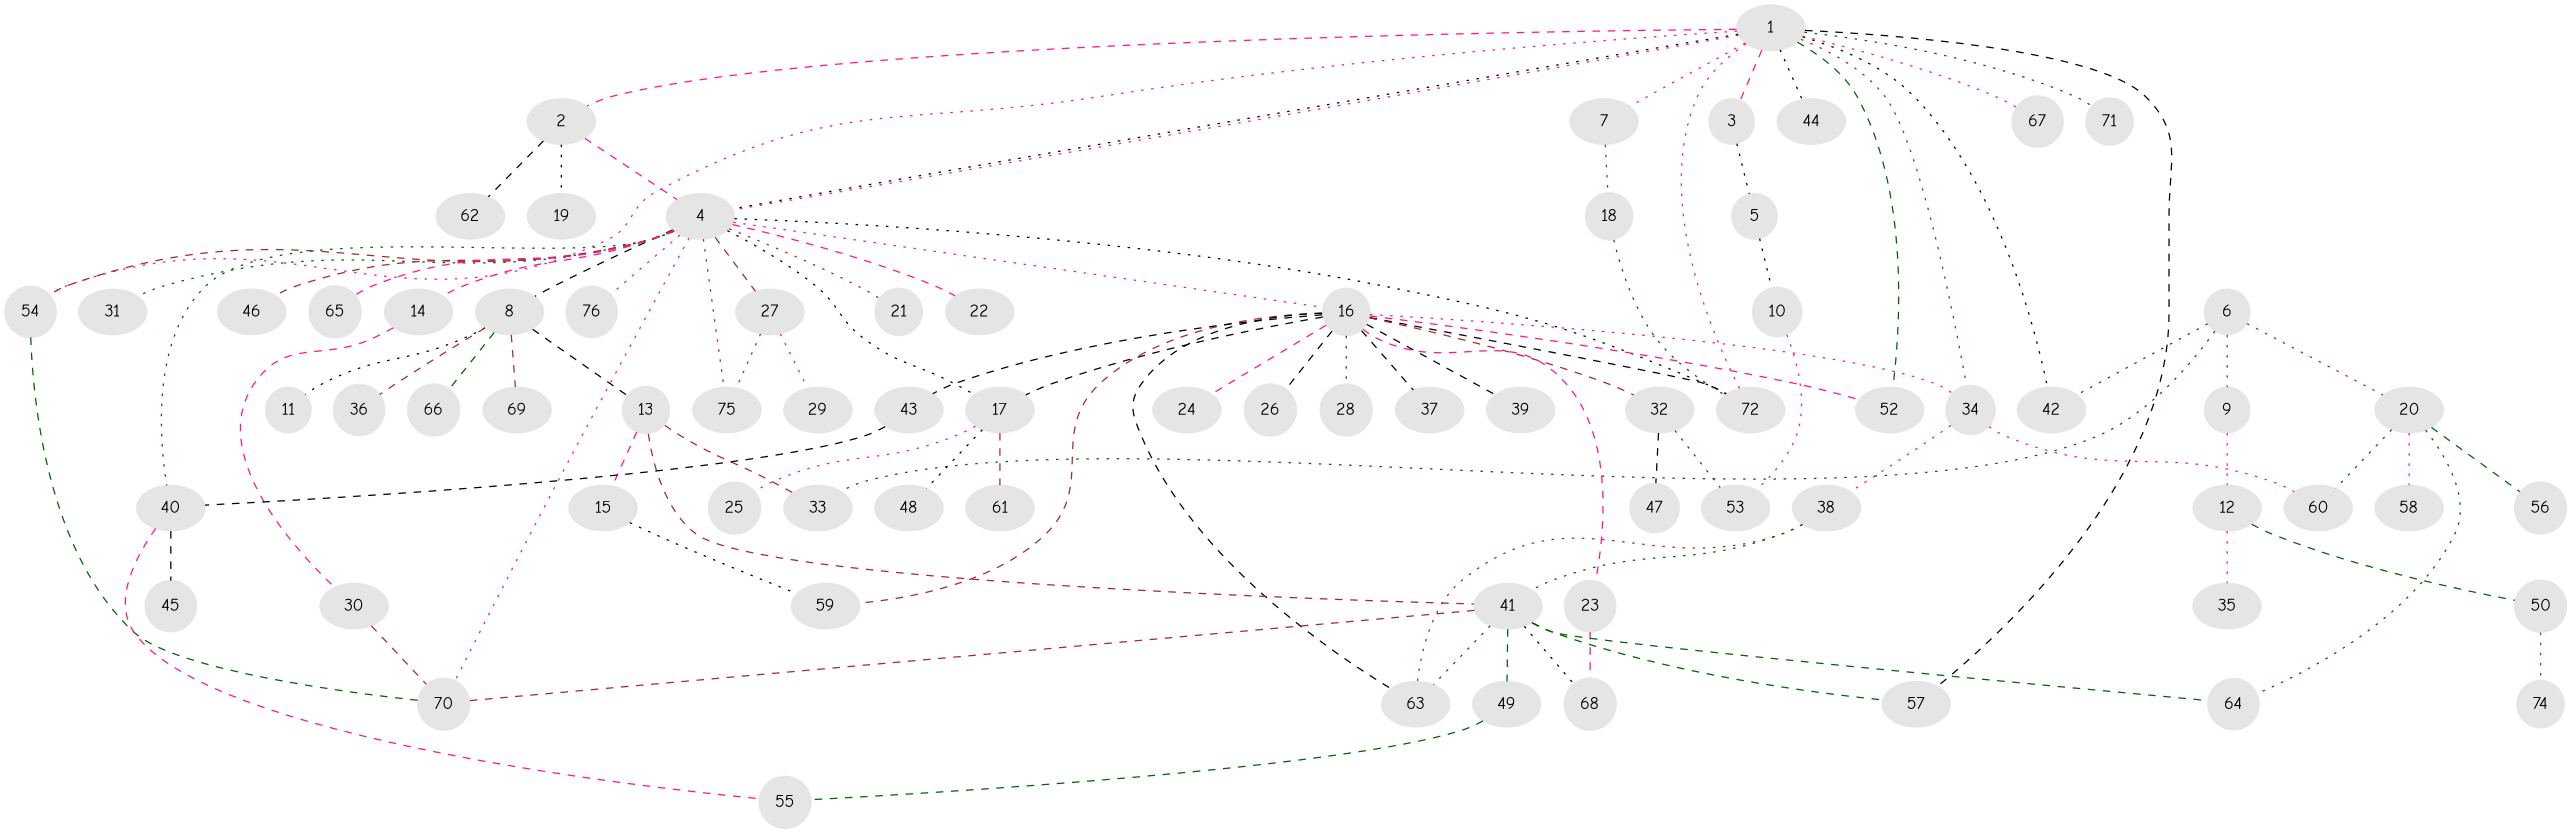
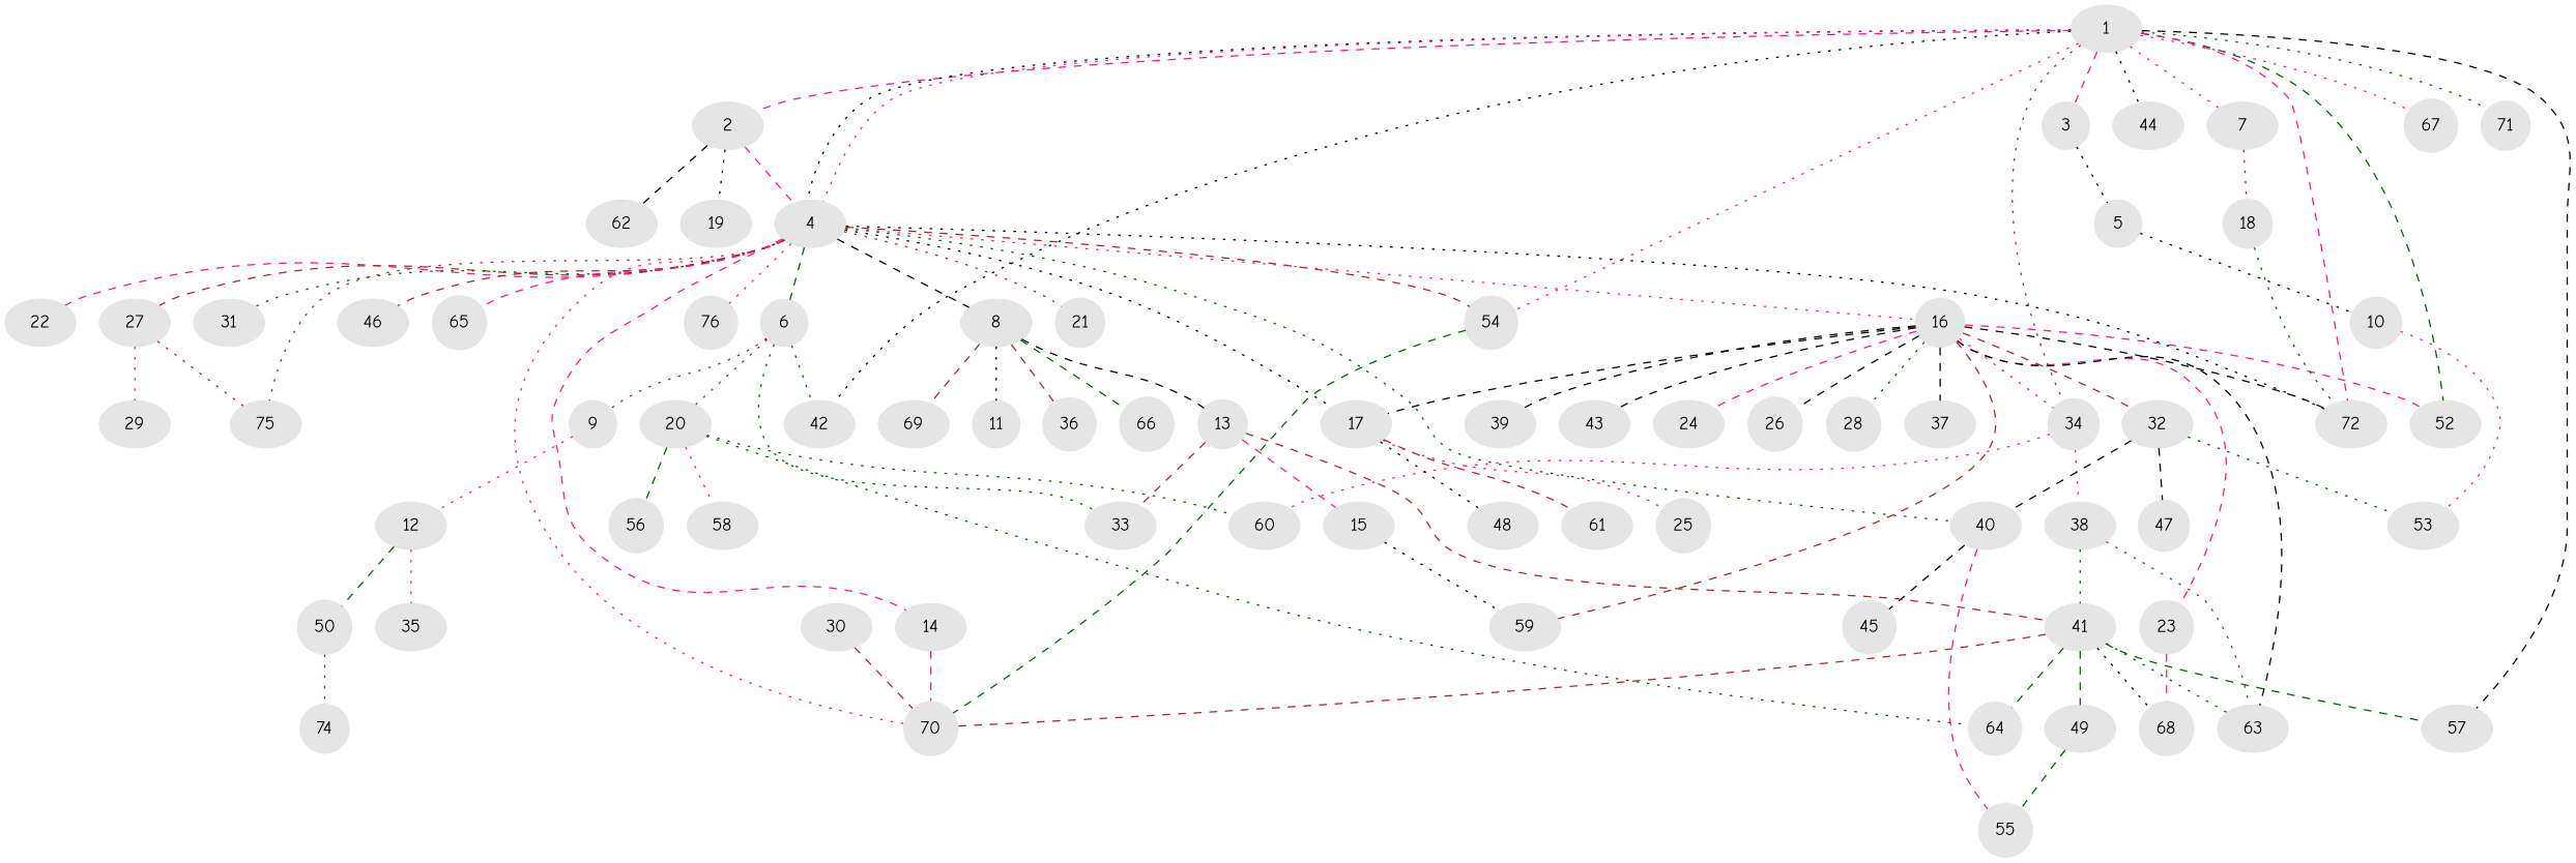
  graph {
    fontname="Comic Neue"
    node [color=gray90 fontname="Comic Neue" shape=ellipse style=filled]
    edge [color=deeppink fontname="Comic Neue" style=dotted]
    1
    2
    3 [shape=circle]
    4
    7
    34 [shape=circle]
    42
    44
    52
    54 [shape=circle]
    57
    67 [shape=circle]
    71 [shape=circle]
    72
    19
    62
    5 [shape=circle]
    6 [shape=circle]
    8
    14
    16 [shape=circle]
    17
    21 [shape=circle]
    22
    27
    31
    40
    46
    65 [shape=circle]
    70 [shape=circle]
    75
    76 [shape=circle]
    18 [shape=circle]
    60
    38
    10 [shape=circle]
    9 [shape=circle]
    20
    33
    11 [shape=circle]
    13 [shape=circle]
    36 [shape=circle]
    66 [shape=circle]
    69
    30
    59
    23 [shape=circle]
    24
    26 [shape=circle]
    28 [shape=circle]
    32
    37
    39
    43
    63
    25 [shape=circle]
    48
    61
    29
    45 [shape=circle]
    55 [shape=circle]
    53
    12
    56 [shape=circle]
    58
    64 [shape=circle]
    15
    41
    35
    50 [shape=circle]
    74 [shape=circle]
    68 [shape=circle]
    49
    47 [shape=circle]
    1 -- 2 [style=dashed]
    1 -- 3 [style=dashed]
    1 -- 4 [color=black]
    1 -- 4
    1 -- 7
    1 -- 34 [color=brown]
    1 -- 42 [color=black]
    1 -- 44 [color=black]
    1 -- 52 [color=darkgreen style=dashed]
    1 -- 54
    1 -- 57 [color=black style=dashed]
    1 -- 67
    1 -- 71 [color=darkgreen]
-   1 -- 72
+   1 -- 72 [style=dashed]
    2 -- 4 [style=dashed]
    2 -- 19 [color=black]
    2 -- 62 [color=black style=dashed]
    3 -- 5 [color=black]
    4 -- 54 [color=brown style=dashed]
    4 -- 72 [color=black]
+   4 -- 6 [color=darkgreen style=dashed]
    4 -- 8 [color=black style=dashed]
    4 -- 14 [style=dashed]
    4 -- 16
    4 -- 17 [color=black]
    4 -- 21 [color=brown]
    4 -- 22 [style=dashed]
    4 -- 27 [color=brown style=dashed]
    4 -- 31 [color=darkgreen]
    4 -- 40 [color=darkgreen]
    4 -- 46 [color=brown style=dashed]
    4 -- 65 [style=dashed]
    4 -- 70
    4 -- 75 [color=brown]
    4 -- 76
    7 -- 18 [color=brown]
    34 -- 60
    34 -- 38
    54 -- 70 [color=darkgreen style=dashed]
    5 -- 10 [color=black]
    6 -- 42 [color=darkgreen]
    6 -- 9 [color=brown]
    6 -- 20 [color=brown]
    6 -- 33 [color=darkgreen]
    8 -- 11 [color=black]
    8 -- 13 [color=black style=dashed]
    8 -- 36 [color=brown style=dashed]
    8 -- 66 [color=darkgreen style=dashed]
    8 -- 69 [color=brown style=dashed]
-   14 -- 30 [style=dashed]
+   14 -- 70 [style=dashed]
    16 -- 34
    16 -- 52 [style=dashed]
    16 -- 72 [color=black style=dashed]
    16 -- 17 [color=black style=dashed]
    16 -- 59 [color=brown style=dashed]
    16 -- 23 [style=dashed]
    16 -- 24 [style=dashed]
    16 -- 26 [color=black style=dashed]
    16 -- 28 [color=darkgreen]
    16 -- 32 [color=brown style=dashed]
    16 -- 37 [color=black style=dashed]
    16 -- 39 [color=black style=dashed]
    16 -- 43 [color=black style=dashed]
    16 -- 63 [color=black style=dashed]
    17 -- 25
    17 -- 48 [color=black]
    17 -- 61 [color=brown style=dashed]
    27 -- 75 [color=brown]
    27 -- 29
    40 -- 45 [color=black style=dashed]
    40 -- 55 [style=dashed]
    18 -- 72 [color=darkgreen]
    38 -- 63 [color=brown]
    38 -- 41 [color=darkgreen]
    10 -- 53
    9 -- 12
    20 -- 60 [color=darkgreen]
    20 -- 56 [color=darkgreen style=dashed]
    20 -- 58
    20 -- 64 [color=darkgreen]
    13 -- 33 [color=brown style=dashed]
    13 -- 15 [style=dashed]
    13 -- 41 [color=brown style=dashed]
    30 -- 70 [color=brown style=dashed]
    23 -- 68 [style=dashed]
-   43 -- 40 [color=black style=dashed]
+   32 -- 40 [color=black style=dashed]
    32 -- 53 [color=darkgreen]
    32 -- 47 [color=black style=dashed]
    12 -- 35
    12 -- 50 [color=darkgreen style=dashed]
    15 -- 59 [color=black]
    41 -- 57 [color=darkgreen style=dashed]
    41 -- 70 [color=brown style=dashed]
    41 -- 63 [color=darkgreen]
    41 -- 64 [color=darkgreen style=dashed]
    41 -- 68 [color=black]
    41 -- 49 [color=darkgreen style=dashed]
    50 -- 74 [color=brown]
    49 -- 55 [color=darkgreen style=dashed]
  }
